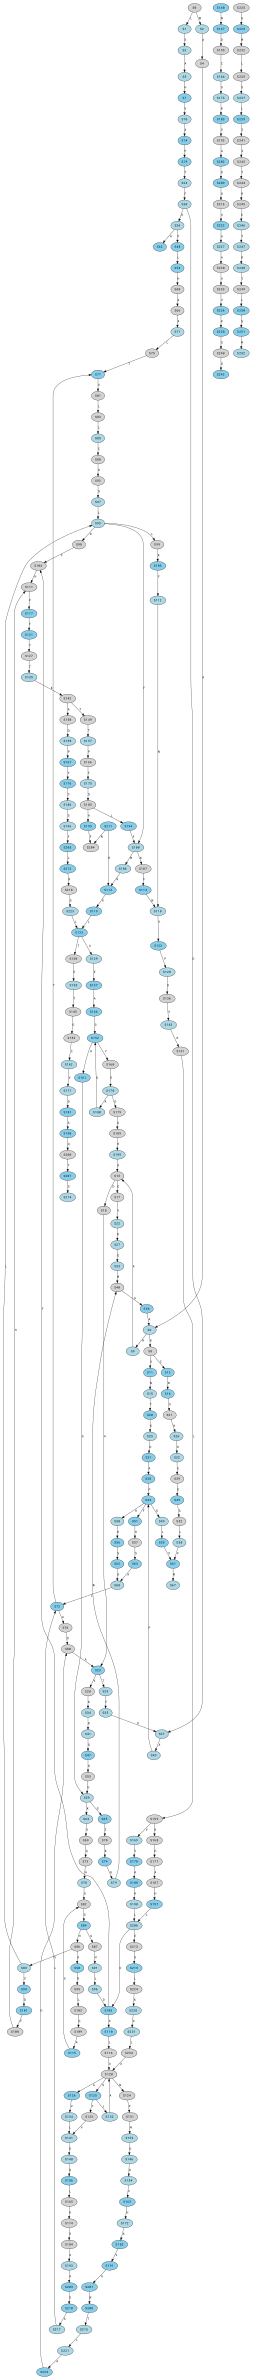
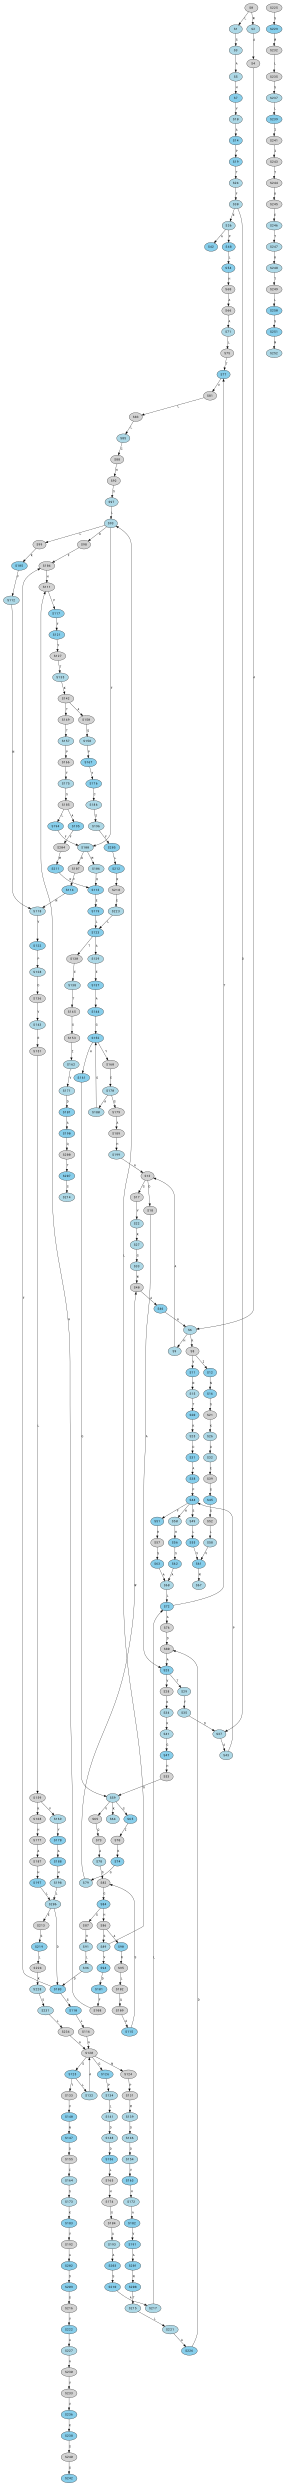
  strict digraph {
    fontname="Roboto Mono"
    node [fillcolor=lightblue fontname="Roboto Mono" style=filled]
    edge [fontname="Roboto Mono"]
    S0 [fillcolor=lightgrey]
    S1
    S2
    S3
    S4 [fillcolor=lightgrey]
    S5
    S6
    S7 [fillcolor=skyblue]
    S8 [fillcolor=lightgrey]
    S9
    S10
    S11 [fillcolor=skyblue]
    S12 [fillcolor=skyblue]
    S13 [fillcolor=lightgrey]
    S14 [fillcolor=skyblue]
    S15
    S16 [fillcolor=skyblue]
    S17 [fillcolor=lightgrey]
    S18 [fillcolor=lightgrey]
    S19 [fillcolor=skyblue]
    S20 [fillcolor=skyblue]
    S21 [fillcolor=lightgrey]
    S22
    S23 [fillcolor=skyblue]
    S24
    S25
    S26
    S27
    S28 [fillcolor=lightgrey]
    S29
    S30
    S31 [fillcolor=skyblue]
    S32
    S33
    S34
    S35
    S36
    S37
    S38 [fillcolor=skyblue]
    S39 [fillcolor=lightgrey]
    S40 [fillcolor=lightgrey]
    S41
    S42 [fillcolor=skyblue]
    S48 [fillcolor=skyblue]
    S43
    S44 [fillcolor=skyblue]
    S45 [fillcolor=skyblue]
    S46 [fillcolor=skyblue]
    S47 [fillcolor=skyblue]
    S49
    S50
    S51 [fillcolor=skyblue]
    S52 [fillcolor=lightgrey]
    S53 [fillcolor=lightgrey]
    S54 [fillcolor=skyblue]
    S55 [fillcolor=skyblue]
    S56 [fillcolor=skyblue]
    S57 [fillcolor=lightgrey]
    S58
    S59
    S60 [fillcolor=lightgrey]
    S61 [fillcolor=skyblue]
    S62 [fillcolor=skyblue]
    S63 [fillcolor=skyblue]
    S64
    S65 [fillcolor=skyblue]
    S66 [fillcolor=lightgrey]
    S67
    S68
    S69 [fillcolor=lightgrey]
    S70 [fillcolor=lightgrey]
    S71
    S72 [fillcolor=skyblue]
    S73 [fillcolor=lightgrey]
    S74 [fillcolor=skyblue]
    S75 [fillcolor=lightgrey]
    S76 [fillcolor=lightgrey]
    S77 [fillcolor=skyblue]
    S78
    S79
    S80 [fillcolor=lightgrey]
    S81 [fillcolor=lightgrey]
    S82 [fillcolor=lightgrey]
    S83 [fillcolor=lightgrey]
    S84 [fillcolor=skyblue]
    S85
    S86 [fillcolor=lightgrey]
    S87 [fillcolor=lightgrey]
    S88 [fillcolor=lightgrey]
    S89
    S90 [fillcolor=skyblue]
    S91
    S92 [fillcolor=lightgrey]
    S93
    S94 [fillcolor=skyblue]
    S95 [fillcolor=lightgrey]
    S96
    S97
    S98 [fillcolor=lightgrey]
    S99 [fillcolor=lightgrey]
    S100
    S101 [fillcolor=skyblue]
    S102 [fillcolor=lightgrey]
    S103 [fillcolor=skyblue]
    S104 [fillcolor=lightgrey]
    S105 [fillcolor=skyblue]
    S106
    S107 [fillcolor=lightgrey]
    S108 [fillcolor=lightgrey]
    S109 [fillcolor=lightgrey]
    S110 [fillcolor=skyblue]
    S111 [fillcolor=lightgrey]
    S112
    S113 [fillcolor=skyblue]
    S114 [fillcolor=skyblue]
    S115 [fillcolor=skyblue]
    S116 [fillcolor=lightgrey]
    S117 [fillcolor=skyblue]
    S118
    S119 [fillcolor=skyblue]
    S120 [fillcolor=lightgrey]
    S121 [fillcolor=skyblue]
    S122 [fillcolor=skyblue]
    S123 [fillcolor=skyblue]
    S124 [fillcolor=lightgrey]
    S125 [fillcolor=skyblue]
    S126 [fillcolor=skyblue]
    S127 [fillcolor=lightgrey]
    S128
    S129
    S130 [fillcolor=lightgrey]
    S131 [fillcolor=lightgrey]
    S132
    S133 [fillcolor=lightgrey]
    S134
    S135
    S136 [fillcolor=lightgrey]
    S137 [fillcolor=skyblue]
    S138
    S139
    S140 [fillcolor=skyblue]
    S141
    S142 [fillcolor=lightgrey]
    S143
    S144 [fillcolor=skyblue]
    S145 [fillcolor=lightgrey]
    S146
    S147 [fillcolor=skyblue]
    S148
    S149 [fillcolor=lightgrey]
    S150 [fillcolor=lightgrey]
    S151 [fillcolor=lightgrey]
    S152 [fillcolor=skyblue]
    S153 [fillcolor=lightgrey]
    S154
    S155 [fillcolor=lightgrey]
    S156 [fillcolor=skyblue]
    S157
    S158
    S159 [fillcolor=lightgrey]
    S160 [fillcolor=lightgrey]
    S161 [fillcolor=skyblue]
    S162
    S163 [fillcolor=skyblue]
    S164
    S165 [fillcolor=lightgrey]
    S166 [fillcolor=lightgrey]
    S167 [fillcolor=skyblue]
    S168 [fillcolor=lightgrey]
    S169
    S170
    S171
    S172
    S173
    S174 [fillcolor=lightgrey]
    S175
    S176 [fillcolor=skyblue]
    S177 [fillcolor=lightgrey]
    S178 [fillcolor=skyblue]
    S179 [fillcolor=lightgrey]
    S180
    S181 [fillcolor=skyblue]
    S182 [fillcolor=skyblue]
    S183 [fillcolor=skyblue]
    S184 [fillcolor=lightgrey]
    S185 [fillcolor=lightgrey]
    S186
    S187 [fillcolor=lightgrey]
    S188 [fillcolor=skyblue]
    S189 [fillcolor=lightgrey]
    S190 [fillcolor=skyblue]
    S191 [fillcolor=skyblue]
    S192 [fillcolor=lightgrey]
    S193
    S194 [fillcolor=skyblue]
    S195 [fillcolor=skyblue]
    S196
    S197 [fillcolor=skyblue]
    S198
    S199
    S200 [fillcolor=lightgrey]
    S201 [fillcolor=skyblue]
    S202 [fillcolor=skyblue]
    S203 [fillcolor=skyblue]
    S204 [fillcolor=lightgrey]
    S205 [fillcolor=skyblue]
    S206
    S207 [fillcolor=skyblue]
    S208 [fillcolor=skyblue]
    S209 [fillcolor=skyblue]
    S210 [fillcolor=skyblue]
    S211 [fillcolor=skyblue]
    S212 [fillcolor=skyblue]
    S213 [fillcolor=lightgrey]
    S214
    S215
    S216 [fillcolor=lightgrey]
    S217
    S218 [fillcolor=lightgrey]
    S219 [fillcolor=skyblue]
    S221
    S222 [fillcolor=skyblue]
    S223
    S224 [fillcolor=lightgrey]
    S226 [fillcolor=skyblue]
    S227
    S228
    S225 [fillcolor=lightgrey]
    S229 [fillcolor=skyblue]
    S230 [fillcolor=lightgrey]
    S231
    S232 [fillcolor=lightgrey]
    S233 [fillcolor=lightgrey]
    S234 [fillcolor=lightgrey]
    S235 [fillcolor=lightgrey]
    S236 [fillcolor=skyblue]
    S237
    S238 [fillcolor=skyblue]
    S239 [fillcolor=skyblue]
    S240 [fillcolor=lightgrey]
    S241 [fillcolor=lightgrey]
    S242 [fillcolor=skyblue]
    S243 [fillcolor=lightgrey]
    S244 [fillcolor=lightgrey]
    S245 [fillcolor=lightgrey]
    S246
    S247
    S248
    S249 [fillcolor=lightgrey]
    S250 [fillcolor=skyblue]
    S251 [fillcolor=skyblue]
    S252
    S0 -> S1 [label=L]
    S0 -> S2 [label=W]
    S1 -> S3 [label=S]
    S2 -> S4 [label=A]
    S3 -> S5 [label=A]
    S4 -> S6 [label=A]
    S5 -> S7 [label=H]
    S6 -> S8 [label=K]
    S6 -> S9 [label=H]
    S7 -> S10 [label=V]
    S8 -> S11 [label=V]
    S8 -> S12 [label=I]
    S9 -> S13 [label=A]
    S10 -> S14 [label=A]
    S11 -> S15 [label=N]
    S12 -> S16 [label=N]
    S13 -> S17 [label=G]
    S13 -> S18 [label=D]
    S14 -> S19 [label=P]
    S15 -> S20 [label=T]
    S16 -> S21 [label=S]
    S17 -> S22 [label=V]
    S18 -> S23 [label=A]
    S19 -> S24 [label=T]
    S20 -> S25 [label=K]
    S21 -> S26 [label=K]
    S22 -> S27 [label=K]
    S23 -> S28 [label=V]
    S23 -> S29 [label=T]
    S24 -> S30 [label=F]
    S25 -> S31 [label=D]
    S26 -> S32 [label=D]
    S27 -> S33 [label=G]
    S28 -> S34 [label=K]
    S29 -> S35 [label=F]
    S30 -> S36 [label=E]
    S30 -> S37 [label=D]
    S31 -> S38 [label=A]
    S32 -> S39 [label=E]
    S33 -> S40 [label=W]
    S34 -> S41 [label=K]
    S35 -> S37 [label=D]
    S36 -> S42 [label=A]
    S36 -> S48 [label=P]
    S37 -> S43 [label=A]
    S38 -> S44 [label=P]
    S39 -> S45 [label=G]
    S40 -> S46 [label=A]
    S41 -> S47 [label=G]
    S48 -> S54 [label=L]
    S43 -> S44 [label=P]
    S44 -> S49 [label=S]
    S44 -> S50 [label=H]
    S44 -> S51 [label=F]
    S45 -> S52 [label=S]
    S46 -> S6 [label=A]
    S47 -> S53 [label=H]
    S49 -> S55 [label=L]
    S50 -> S56 [label=H]
    S51 -> S57 [label=H]
    S52 -> S58 [label=L]
    S53 -> S59 [label=G]
    S54 -> S60 [label=H]
    S55 -> S61 [label=V]
    S56 -> S62 [label=S]
    S57 -> S63 [label=S]
    S58 -> S61 [label=V]
    S59 -> S64 [label=K]
    S59 -> S65 [label=G]
    S60 -> S66 [label=A]
    S61 -> S67 [label=M]
    S62 -> S68 [label=A]
    S63 -> S68 [label=A]
-   S64 -> S69 [label=V]
+   S59 -> S69 [label=V]
    S65 -> S70 [label=I]
    S66 -> S71 [label=A]
    S68 -> S72 [label=L]
    S69 -> S73 [label=Q]
    S70 -> S74 [label=K]
    S71 -> S75 [label=L]
    S72 -> S76 [label=A]
    S72 -> S77 [label=T]
    S73 -> S78 [label=A]
    S74 -> S79 [label=G]
    S75 -> S77 [label=T]
    S76 -> S80 [label=D]
    S77 -> S81 [label=V]
    S78 -> S82 [label=S]
    S79 -> S40 [label=W]
    S80 -> S23 [label=A]
    S81 -> S83 [label=L]
    S82 -> S84 [label=G]
    S83 -> S85 [label=L]
    S84 -> S86 [label=H]
    S84 -> S87 [label=S]
    S85 -> S88 [label=C]
    S86 -> S89 [label=S]
    S86 -> S90 [label=A]
    S87 -> S91 [label=H]
    S88 -> S92 [label=H]
    S89 -> S93 [label=L]
    S89 -> S94 [label=V]
    S90 -> S95 [label=R]
    S91 -> S96 [label=L]
    S92 -> S97 [label=S]
    S93 -> S98 [label=D]
    S93 -> S99 [label=L]
    S93 -> S100 [label=F]
    S94 -> S101 [label=D]
    S95 -> S102 [label=L]
    S96 -> S103 [label=D]
    S97 -> S93 [label=L]
    S98 -> S104 [label=F]
    S99 -> S105 [label=K]
    S100 -> S106 [label=M]
    S100 -> S107 [label=K]
    S101 -> S108 [label=F]
    S102 -> S109 [label=Q]
    S103 -> S104 [label=F]
    S103 -> S110 [label=S]
    S104 -> S111 [label=H]
    S105 -> S112 [label=F]
    S106 -> S113 [label=R]
    S107 -> S114 [label=F]
    S108 -> S111 [label=H]
    S109 -> S115 [label=A]
    S110 -> S116 [label=L]
    S111 -> S117 [label=P]
    S112 -> S118 [label=N]
    S113 -> S119 [label=E]
    S114 -> S118 [label=N]
    S115 -> S82 [label=S]
    S116 -> S120 [label=A]
    S117 -> S121 [label=F]
    S118 -> S122 [label=V]
    S119 -> S123 [label=L]
    S120 -> S124 [label=N]
    S120 -> S125 [label=S]
    S120 -> S126 [label=G]
    S121 -> S127 [label=Y]
    S122 -> S128 [label=P]
    S123 -> S129 [label=A]
    S123 -> S130 [label=T]
    S124 -> S131 [label=P]
    S125 -> S132 [label=L]
    S125 -> S133 [label=T]
    S126 -> S134 [label=P]
    S127 -> S135 [label=T]
    S128 -> S136 [label=D]
    S129 -> S137 [label=E]
    S130 -> S138 [label=E]
    S131 -> S139 [label=M]
    S132 -> S120 [label=A]
-   S133 -> S141 [label=V]
+   S133 -> S140 [label=V]
    S134 -> S141 [label=L]
    S135 -> S142 [label=K]
    S136 -> S143 [label=V]
    S137 -> S144 [label=A]
    S138 -> S145 [label=T]
    S139 -> S146 [label=D]
    S140 -> S147 [label=N]
    S141 -> S148 [label=D]
    S142 -> S149 [label=T]
    S142 -> S150 [label=A]
    S143 -> S151 [label=R]
    S144 -> S152 [label=G]
    S145 -> S153 [label=G]
    S146 -> S154 [label=D]
    S147 -> S155 [label=D]
    S148 -> S156 [label=D]
    S149 -> S157 [label=T]
    S150 -> S158 [label=Q]
    S151 -> S159 [label=L]
    S152 -> S160 [label=Y]
    S152 -> S161 [label=H]
    S153 -> S162 [label=I]
    S154 -> S163 [label=V]
    S155 -> S164 [label=I]
    S156 -> S165 [label=L]
    S157 -> S166 [label=P]
    S158 -> S167 [label=P]
    S159 -> S168 [label=K]
    S159 -> S169 [label=V]
    S160 -> S170 [label=E]
    S161 -> S59 [label=G]
    S162 -> S171 [label=V]
    S163 -> S172 [label=H]
    S164 -> S173 [label=S]
    S165 -> S174 [label=H]
    S166 -> S175 [label=F]
    S167 -> S176 [label=Y]
    S168 -> S177 [label=H]
    S169 -> S178 [label=Y]
    S170 -> S179 [label=G]
    S170 -> S180 [label=A]
    S171 -> S181 [label=D]
    S172 -> S182 [label=A]
    S173 -> S183 [label=K]
    S174 -> S184 [label=G]
    S175 -> S185 [label=S]
    S176 -> S186 [label=C]
    S177 -> S187 [label=A]
    S178 -> S188 [label=A]
    S179 -> S189 [label=A]
    S180 -> S152 [label=G]
    S181 -> S190 [label=A]
    S182 -> S191 [label=V]
    S183 -> S192 [label=V]
    S184 -> S193 [label=A]
    S185 -> S194 [label=L]
    S185 -> S195 [label=A]
    S186 -> S196 [label=S]
    S187 -> S197 [label=H]
    S188 -> S198 [label=H]
    S189 -> S199 [label=H]
    S190 -> S200 [label=Q]
    S191 -> S201 [label=A]
    S192 -> S202 [label=A]
    S193 -> S203 [label=A]
    S194 -> S100 [label=F]
    S195 -> S204 [label=F]
    S196 -> S205 [label=F]
    S197 -> S206 [label=L]
    S198 -> S206 [label=L]
    S199 -> S13 [label=A]
    S200 -> S207 [label=T]
    S201 -> S208 [label=N]
    S202 -> S209 [label=D]
    S203 -> S210 [label=S]
-   S211 -> S204 [label=M]
+   S204 -> S211 [label=M]
    S205 -> S212 [label=L]
    S206 -> S103 [label=D]
    S206 -> S213 [label=E]
    S207 -> S214 [label=S]
    S208 -> S215 [label=T]
    S209 -> S216 [label=G]
    S210 -> S217 [label=A]
    S211 -> S113 [label=R]
    S212 -> S218 [label=R]
    S213 -> S219 [label=S]
    S215 -> S221 [label=L]
    S216 -> S222 [label=V]
    S217 -> S72 [label=L]
    S218 -> S223 [label=E]
    S219 -> S224 [label=L]
    S221 -> S226 [label=A]
    S222 -> S227 [label=A]
    S223 -> S123 [label=L]
    S224 -> S228 [label=K]
    S226 -> S80 [label=D]
    S227 -> S230 [label=A]
    S228 -> S231 [label=S]
    S225 -> S229 [label=S]
    S229 -> S232 [label=W]
    S230 -> S233 [label=V]
    S231 -> S234 [label=L]
    S232 -> S235 [label=L]
    S233 -> S236 [label=V]
    S234 -> S120 [label=A]
    S235 -> S237 [label=S]
    S236 -> S238 [label=K]
    S237 -> S239 [label=L]
    S238 -> S240 [label=S]
    S239 -> S241 [label=I]
    S240 -> S242 [label=G]
    S241 -> S243 [label=I]
    S243 -> S244 [label=T]
    S244 -> S245 [label=R]
    S245 -> S246 [label=E]
    S246 -> S247 [label=T]
    S247 -> S248 [label=R]
    S248 -> S249 [label=T]
    S249 -> S250 [label=L]
    S250 -> S251 [label=S]
    S251 -> S252 [label=M]
  }
